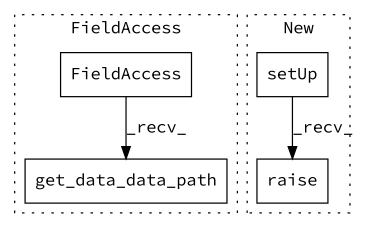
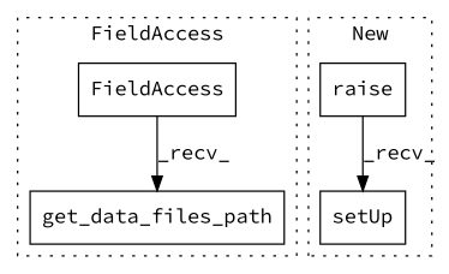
  digraph {
    fontname="Source Code Pro"
    node [a=32 fontname="Source Code Pro" l=7 shape=box]
    edge [fontname="Source Code Pro"]
-   n1 [l=21 label=get_data_data_path s=327]
+   n1 [l=21 label=get_data_files_path s=327]
    n2 [a=22 l=10 label=FieldAccess s=290]
    n3 [label=setUp s=296]
    n4 [label=raise s=288]
    subgraph cluster_1 {
      label=FieldAccess
      style=dotted
      n1
      n2
    }
    subgraph cluster_2 {
      label=New
      style=dotted
      n3
      n4
    }
    n2 -> n1 [label=_recv_]
-   n3 -> n4 [label=_recv_]
+   n4 -> n3 [label=_recv_]
  }
